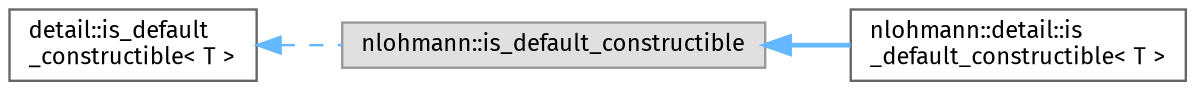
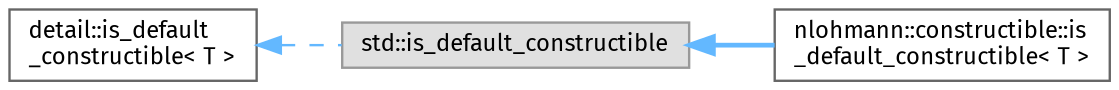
  digraph {
    fontname="Fira Sans"
    rankdir=LR
    node [color=grey40 fillcolor=white fontname="Fira Sans" fontsize=10 shape=box style=filled]
    edge [color=steelblue1 dir=back fontname="Fira Sans" fontsize=10 labelfontname=Helvetica labelfontsize=10]
-   n1 [color=grey60 fillcolor="#E0E0E0" height=0.2 label="nlohmann::is_default_constructible" width=0.4]
-   n2 [height=0.2 label="nlohmann::detail::is\l_default_constructible\< T \>" width=0.4]
+   n1 [color=grey60 fillcolor="#E0E0E0" height=0.2 label="std::is_default_constructible" width=0.4]
+   n2 [height=0.2 label="nlohmann::constructible::is\l_default_constructible\< T \>" width=0.4]
    n3 [height=0.2 label="detail::is_default\l_constructible\< T \>" width=0.4]
    n1 -> n2 [style=bold]
    n3 -> n1 [style=dashed]
  }
